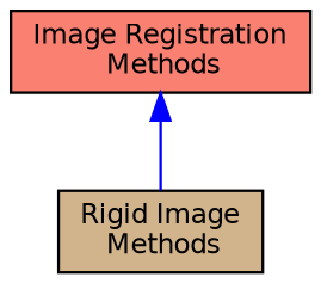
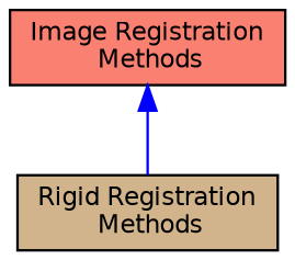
  digraph {
    rankdir=TB
    node [color=black fontname=Helvetica fontsize=10 shape=box style=filled]
    n1 [fillcolor=salmon height=0.2 label="Image Registration\l Methods" width=0.4]
-   n2 [fillcolor=tan fontcolor=black height=0.2 label="Rigid Image\l Methods" width=0.4]
+   n2 [fillcolor=tan fontcolor=black height=0.2 label="Rigid Registration\l Methods" width=0.4]
    n1 -> n2 [dir=back fontname=Helvetica fontsize=10 labelfontname=Helvetica labelfontsize=10 shape=plaintext style=solid color=blue]
  }
